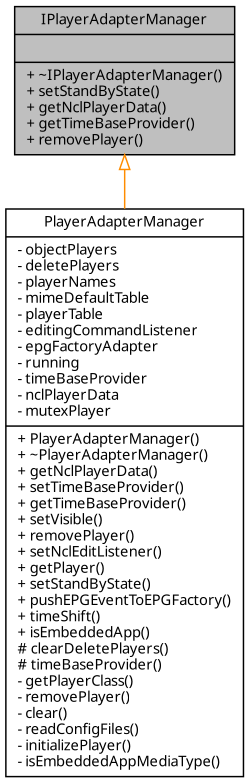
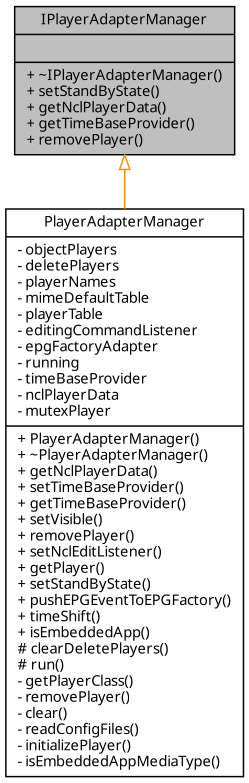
  digraph {
    node [color=black fontname="FreeSans.ttf" fontsize=10 shape=record style=filled]
    n1 [fillcolor=grey75 fontcolor=black height=0.2 label="{IPlayerAdapterManager\n||+ ~IPlayerAdapterManager()\l+ setStandByState()\l+ getNclPlayerData()\l+ getTimeBaseProvider()\l+ removePlayer()\l}" width=0.4]
-   n2 [fillcolor=white height=0.2 label="{PlayerAdapterManager\n|- objectPlayers\l- deletePlayers\l- playerNames\l- mimeDefaultTable\l- playerTable\l- editingCommandListener\l- epgFactoryAdapter\l- running\l- timeBaseProvider\l- nclPlayerData\l- mutexPlayer\l|+ PlayerAdapterManager()\l+ ~PlayerAdapterManager()\l+ getNclPlayerData()\l+ setTimeBaseProvider()\l+ getTimeBaseProvider()\l+ setVisible()\l+ removePlayer()\l+ setNclEditListener()\l+ getPlayer()\l+ setStandByState()\l+ pushEPGEventToEPGFactory()\l+ timeShift()\l+ isEmbeddedApp()\l# clearDeletePlayers()\l# timeBaseProvider()\l- getPlayerClass()\l- removePlayer()\l- clear()\l- readConfigFiles()\l- initializePlayer()\l- isEmbeddedAppMediaType()\l}" width=0.4]
+   n2 [fillcolor=white height=0.2 label="{PlayerAdapterManager\n|- objectPlayers\l- deletePlayers\l- playerNames\l- mimeDefaultTable\l- playerTable\l- editingCommandListener\l- epgFactoryAdapter\l- running\l- timeBaseProvider\l- nclPlayerData\l- mutexPlayer\l|+ PlayerAdapterManager()\l+ ~PlayerAdapterManager()\l+ getNclPlayerData()\l+ setTimeBaseProvider()\l+ getTimeBaseProvider()\l+ setVisible()\l+ removePlayer()\l+ setNclEditListener()\l+ getPlayer()\l+ setStandByState()\l+ pushEPGEventToEPGFactory()\l+ timeShift()\l+ isEmbeddedApp()\l# clearDeletePlayers()\l# run()\l- getPlayerClass()\l- removePlayer()\l- clear()\l- readConfigFiles()\l- initializePlayer()\l- isEmbeddedAppMediaType()\l}" width=0.4]
    n1 -> n2 [arrowtail=empty color=darkorange dir=back fontname="FreeSans.ttf" fontsize=10 labelfontname="FreeSans.ttf" labelfontsize=10 style=solid]
  }
